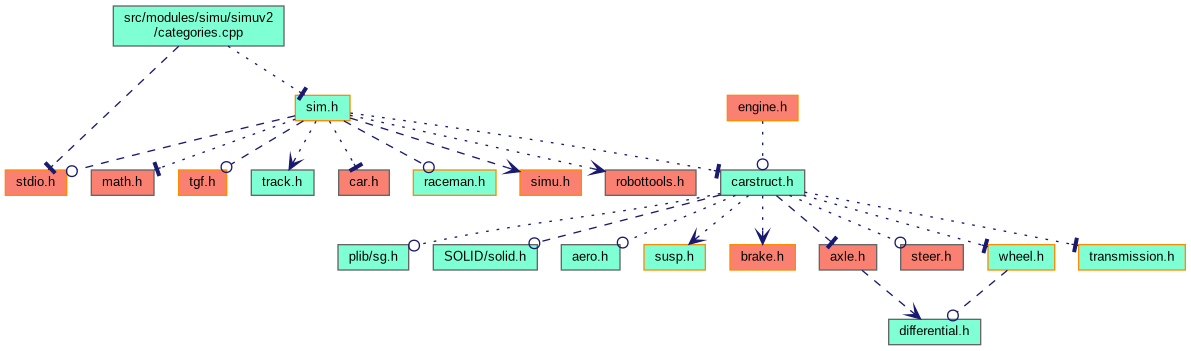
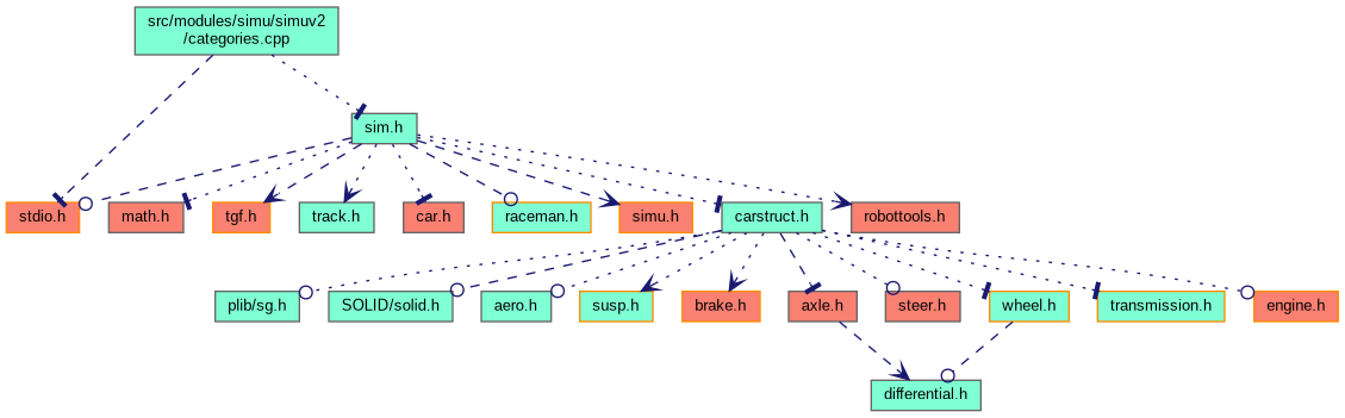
  digraph {
    fontname="Liberation Sans"
    node [color=gray40 fillcolor=aquamarine fontname="Liberation Sans" fontsize=10 shape=record style=filled]
    edge [arrowhead=tee color=midnightblue fontname="Liberation Sans" fontsize=10 labelfontname=Helvetica labelfontsize=10 style=dotted]
    n1 [fontcolor=black height=0.2 label="src/modules/simu/simuv2\l/categories.cpp" width=0.4]
    n2 [color=darkorange fillcolor=salmon height=0.2 label="stdio.h" width=0.4]
-   n3 [color=darkorange height=0.2 label="sim.h" width=0.4]
+   n3 [height=0.2 label="sim.h" width=0.4]
    n4 [fillcolor=salmon height=0.2 label="math.h" width=0.4]
    n5 [color=darkorange fillcolor=salmon height=0.2 label="tgf.h" width=0.4]
    n6 [height=0.2 label="track.h" width=0.4]
    n7 [fillcolor=salmon height=0.2 label="car.h" width=0.4]
    n8 [color=darkorange height=0.2 label="raceman.h" width=0.4]
    n9 [color=darkorange fillcolor=salmon height=0.2 label="simu.h" width=0.4]
    n10 [height=0.2 label="carstruct.h" width=0.4]
    n11 [fillcolor=salmon height=0.2 label="robottools.h" width=0.4]
    n12 [height=0.2 label="plib/sg.h" width=0.4]
    n13 [height=0.2 label="SOLID/solid.h" width=0.4]
    n14 [height=0.2 label="aero.h" width=0.4]
    n15 [color=darkorange height=0.2 label="susp.h" width=0.4]
    n16 [color=darkorange fillcolor=salmon height=0.2 label="brake.h" width=0.4]
    n17 [fillcolor=salmon height=0.2 label="axle.h" width=0.4]
    n18 [fillcolor=salmon height=0.2 label="steer.h" width=0.4]
    n19 [color=darkorange height=0.2 label="wheel.h" width=0.4]
    n20 [color=darkorange height=0.2 label="transmission.h" width=0.4]
    n21 [color=darkorange fillcolor=salmon height=0.2 label="engine.h" width=0.4]
    n22 [height=0.2 label="differential.h" width=0.4]
    n1 -> n2 [style=dashed]
    n1 -> n3
    n3 -> n2 [arrowhead=odot style=dashed]
    n3 -> n4
-   n3 -> n5 [arrowhead=odot style=dashed]
+   n3 -> n5 [arrowhead=vee style=dashed]
    n3 -> n6 [arrowhead=vee]
    n3 -> n7
    n3 -> n8 [arrowhead=odot style=dashed]
    n3 -> n9 [arrowhead=vee style=dashed]
    n3 -> n10
    n3 -> n11 [arrowhead=vee]
    n10 -> n12 [arrowhead=odot]
    n10 -> n13 [arrowhead=odot style=dashed]
    n10 -> n14 [arrowhead=odot]
    n10 -> n15 [arrowhead=vee]
    n10 -> n16 [arrowhead=vee]
    n10 -> n17 [style=dashed]
    n10 -> n18 [arrowhead=odot]
    n10 -> n19
    n10 -> n20
-   n21 -> n10 [arrowhead=odot]
+   n10 -> n21 [arrowhead=odot]
    n17 -> n22 [arrowhead=vee style=dashed]
    n19 -> n22 [arrowhead=odot style=dashed]
  }
